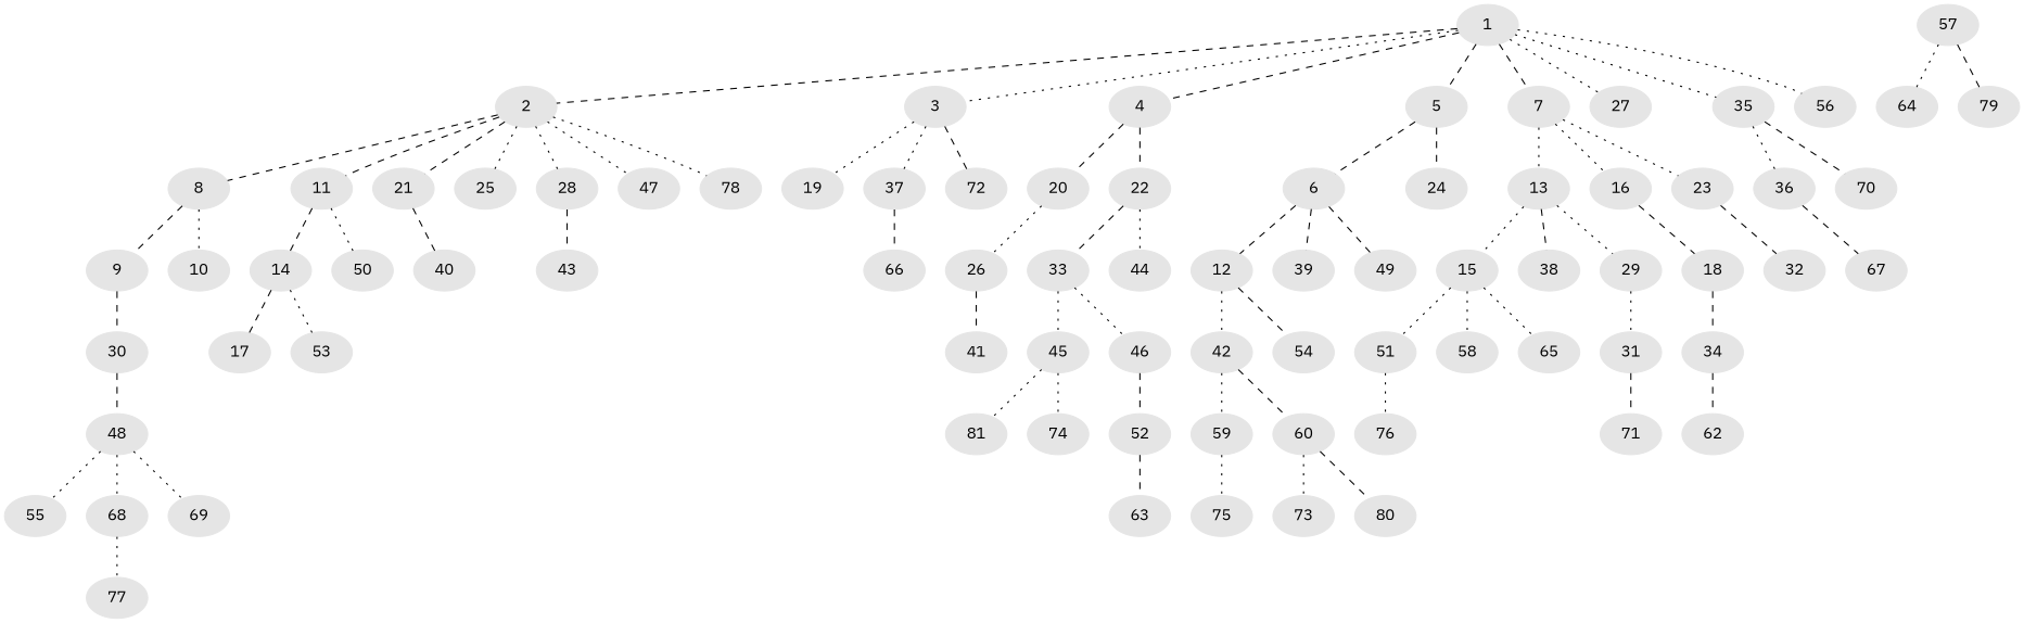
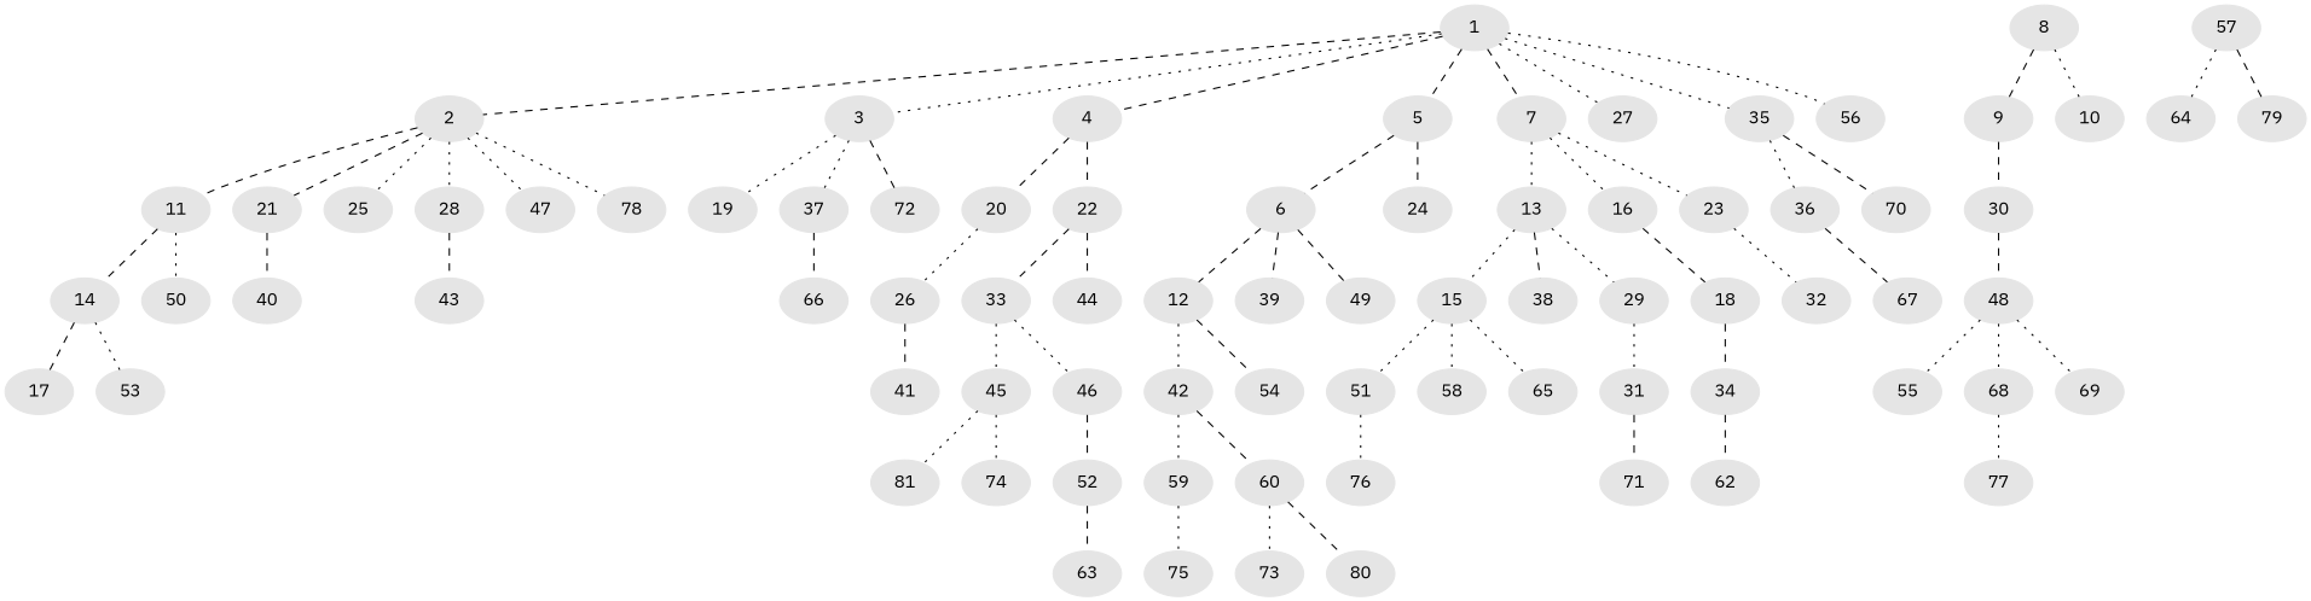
  graph {
    fontname="IBM Plex Sans"
    node [color=gray90 fontname="IBM Plex Sans" style=filled]
    edge [fontname="IBM Plex Sans" style=dashed]
    1
    2
    3
    4
    5
    7
    27
    35
    56
    8
    11
    21
    25
    28
    47
    78
    19
    37
    72
    20
    22
    6
    24
    13
    16
    23
    36
    70
    9
    10
    14
    50
    40
    43
    66
    26
    33
    44
    12
    39
    49
    42
    54
    15
    38
    29
    18
    32
    30
    48
    17
    53
    59
    60
    51
    58
    65
    76
    34
    62
    41
    45
    46
    31
    71
    55
    68
    69
    n69 [label=81]
    74
    52
    57
    64
    79
    67
    75
    73
    80
    63
    77
    1 -- 2
    1 -- 3 [style=dotted]
    1 -- 4
    1 -- 5
    1 -- 7
    1 -- 27 [style=dotted]
    1 -- 35 [style=dotted]
    1 -- 56 [style=dotted]
-   2 -- 8
    2 -- 11
    2 -- 21
    2 -- 25 [style=dotted]
    2 -- 28 [style=dotted]
    2 -- 47 [style=dotted]
    2 -- 78 [style=dotted]
    3 -- 19 [style=dotted]
    3 -- 37 [style=dotted]
    3 -- 72
    4 -- 20
    4 -- 22
    5 -- 6
    5 -- 24
    7 -- 13 [style=dotted]
    7 -- 16 [style=dotted]
    7 -- 23 [style=dotted]
    35 -- 36 [style=dotted]
    35 -- 70
    8 -- 9
    8 -- 10 [style=dotted]
    11 -- 14
    11 -- 50 [style=dotted]
    21 -- 40
    28 -- 43
    37 -- 66
    20 -- 26 [style=dotted]
    22 -- 33
-   22 -- 44 [style=dotted]
+   22 -- 44
    6 -- 12
    6 -- 39
    6 -- 49
    13 -- 15 [style=dotted]
    13 -- 38
    13 -- 29 [style=dotted]
    16 -- 18
-   23 -- 32
+   23 -- 32 [style=dotted]
    36 -- 67
    9 -- 30
    14 -- 17
    14 -- 53 [style=dotted]
    26 -- 41
    33 -- 45 [style=dotted]
    33 -- 46 [style=dotted]
    12 -- 42 [style=dotted]
    12 -- 54
    42 -- 59 [style=dotted]
    42 -- 60
    15 -- 51 [style=dotted]
    15 -- 58 [style=dotted]
    15 -- 65 [style=dotted]
    29 -- 31 [style=dotted]
    18 -- 34
    30 -- 48
    48 -- 55 [style=dotted]
    48 -- 68 [style=dotted]
    48 -- 69 [style=dotted]
    59 -- 75 [style=dotted]
    60 -- 73 [style=dotted]
    60 -- 80
    51 -- 76 [style=dotted]
    34 -- 62
    45 -- n69 [style=dotted]
    45 -- 74 [style=dotted]
    46 -- 52
    31 -- 71
    68 -- 77 [style=dotted]
    52 -- 63
    57 -- 64 [style=dotted]
    57 -- 79
  }
